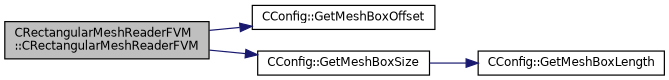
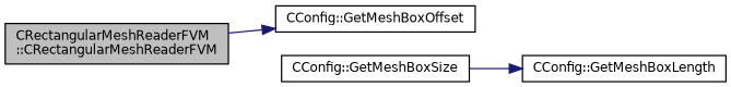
  digraph {
    rankdir=LR
    node [color=black fillcolor=white fontname=Helvetica fontsize=10 shape=record style=filled]
    edge [color=midnightblue fontname=Helvetica fontsize=10 labelfontname=Helvetica labelfontsize=10 style=solid]
    n1 [fillcolor=grey75 fontcolor=black height=0.2 label="CRectangularMeshReaderFVM\l::CRectangularMeshReaderFVM" width=0.4]
    n2 [height=0.2 label="CConfig::GetMeshBoxOffset" width=0.4]
    n3 [height=0.2 label="CConfig::GetMeshBoxSize" width=0.4]
    n4 [height=0.2 label="CConfig::GetMeshBoxLength" width=0.4]
    n1 -> n2
-   n1 -> n3
    n3 -> n4
  }
